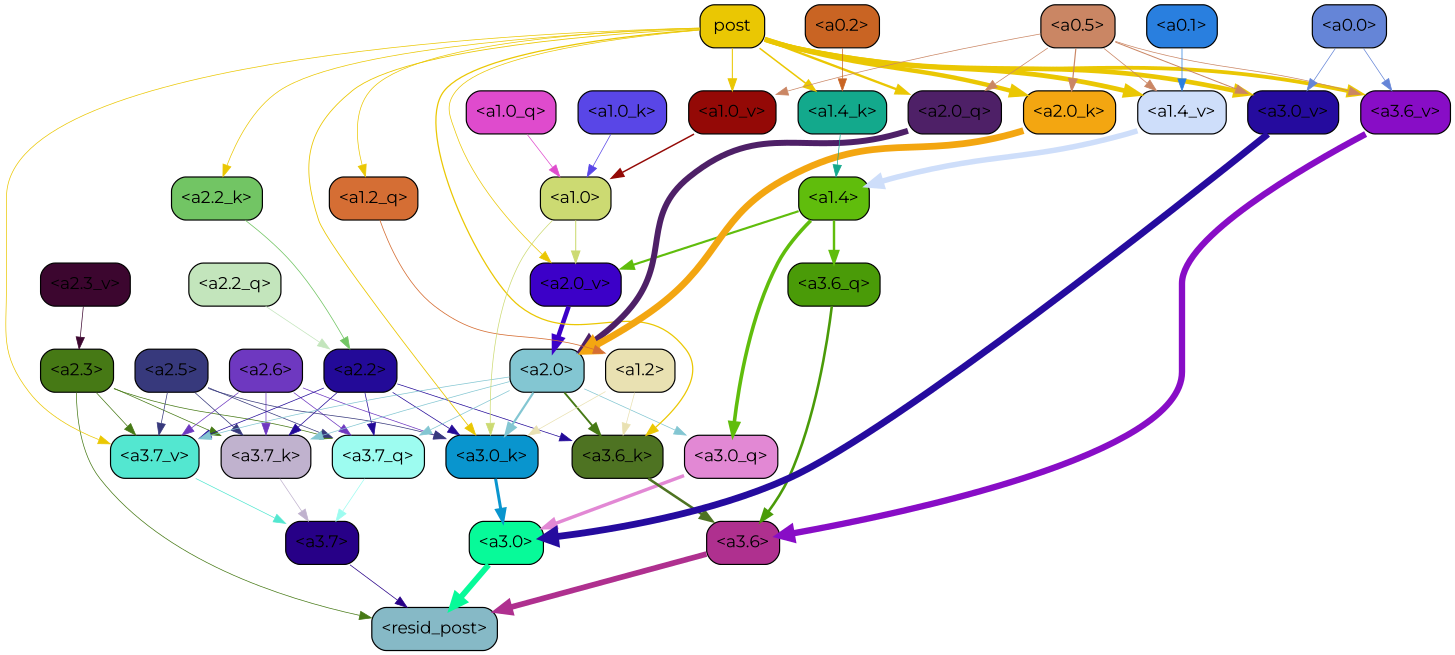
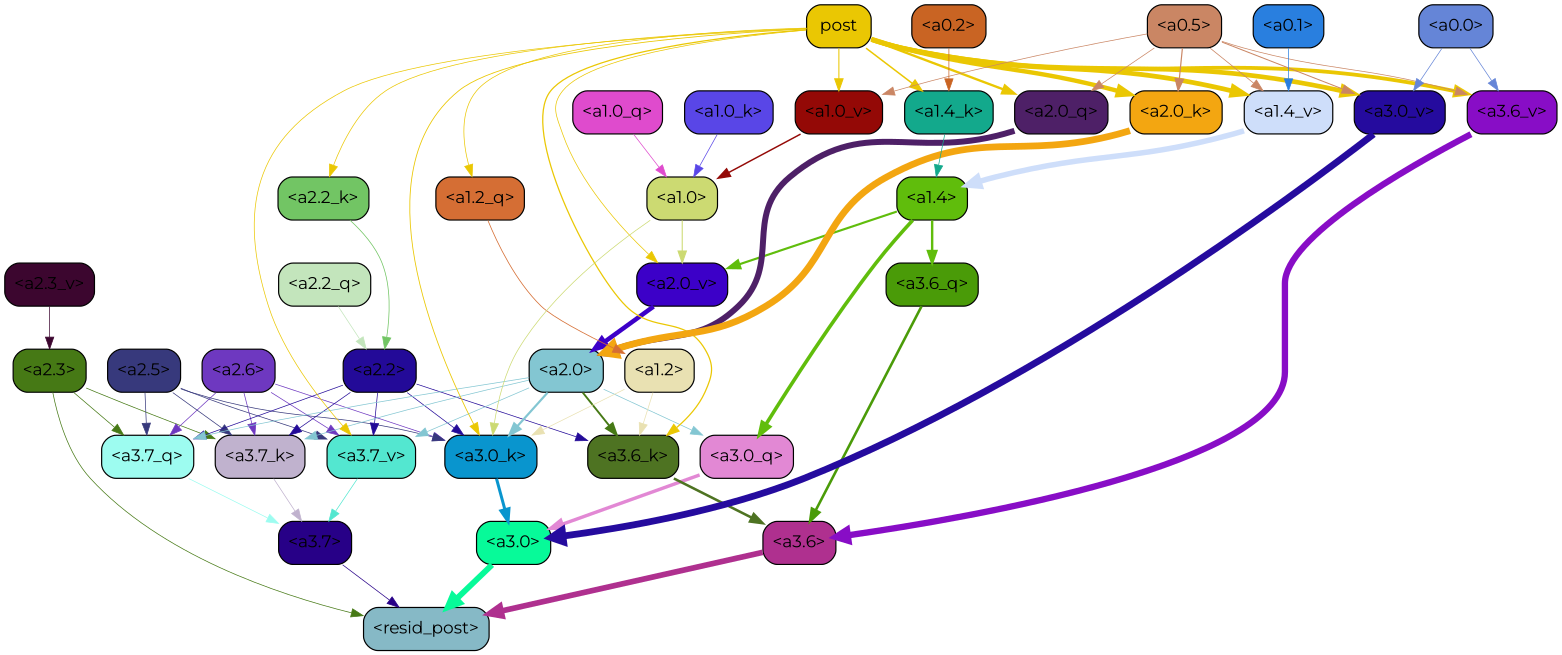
  strict digraph {
    fontname=Montserrat
    splines=true
    node [color=black fontname=Montserrat shape=box style="filled, rounded"]
    edge [color="#eac703" fontname=Montserrat penwidth=0.6]
    "<a3.7>" [fillcolor="#270087"]
    "<resid_post>" [fillcolor="#86b9c6"]
    "<a3.6>" [fillcolor="#af308f"]
    "<a3.0>" [fillcolor="#07fa99"]
    "<a2.3>" [fillcolor="#467915"]
    "<a3.7_q>" [fillcolor="#9dfcf0"]
    "<a3.7_k>" [fillcolor="#c0b2ce"]
    "<a3.7_v>" [fillcolor="#53e7d0"]
    "<a3.6_q>" [fillcolor="#4a9b08"]
    "<a3.0_q>" [fillcolor="#e288d4"]
    "<a3.6_k>" [fillcolor="#4e7322"]
    "<a3.0_k>" [fillcolor="#0995ce"]
    "<a3.6_v>" [fillcolor="#880dc6"]
    "<a3.0_v>" [fillcolor="#250b9e"]
    "<a2.6>" [fillcolor="#6e38c0"]
    "<a2.5>" [fillcolor="#37397c"]
    "<a2.2>" [fillcolor="#230a98"]
    "<a2.0>" [fillcolor="#83c6d2"]
    "<a1.4>" [fillcolor="#60bd0c"]
    "<a2.0_v>" [fillcolor="#3c00c8"]
    "<a1.2>" [fillcolor="#e9e1b2"]
    n22 [fillcolor="#eac703" label=post]
    "<a2.0_q>" [fillcolor="#4e2067"]
    "<a2.2_k>" [fillcolor="#72c564"]
    "<a2.0_k>" [fillcolor="#f3a611"]
    "<a1.2_q>" [fillcolor="#d56e34"]
    "<a1.4_k>" [fillcolor="#13a98c"]
    "<a1.4_v>" [fillcolor="#cedefa"]
    "<a1.0_v>" [fillcolor="#940906"]
    "<a1.0>" [fillcolor="#ccda72"]
    "<a0.5>" [fillcolor="#ca8664"]
    "<a0.0>" [fillcolor="#6585d7"]
    "<a2.2_q>" [fillcolor="#c3e5bc"]
    "<a2.3_v>" [fillcolor="#3c062f"]
    "<a1.0_q>" [fillcolor="#df4bcd"]
    "<a1.0_k>" [fillcolor="#5946e7"]
    "<a0.2>" [fillcolor="#c96423"]
    "<a0.1>" [fillcolor="#297fdf"]
    "<a3.7>" -> "<resid_post>" [color="#270087"]
    "<a3.6>" -> "<resid_post>" [color="#af308f" penwidth=4.751592040061951]
    "<a3.0>" -> "<resid_post>" [color="#07fa99" penwidth=4.904066681861877]
    "<a2.3>" -> "<resid_post>" [color="#467915"]
    "<a2.3>" -> "<a3.7_q>" [color="#467915"]
    "<a2.3>" -> "<a3.7_k>" [color="#467915"]
-   "<a2.3>" -> "<a3.7_v>" [color="#467915"]
    "<a3.7_q>" -> "<a3.7>" [color="#9dfcf0"]
    "<a3.7_k>" -> "<a3.7>" [color="#c0b2ce"]
    "<a3.7_v>" -> "<a3.7>" [color="#53e7d0"]
    "<a3.6_q>" -> "<a3.6>" [color="#4a9b08" penwidth=2.160832464694977]
    "<a3.0_q>" -> "<a3.0>" [color="#e288d4" penwidth=2.870753765106201]
    "<a3.6_k>" -> "<a3.6>" [color="#4e7322" penwidth=2.13908451795578]
    "<a3.0_k>" -> "<a3.0>" [color="#0995ce" penwidth=2.520303964614868]
    "<a3.6_v>" -> "<a3.6>" [color="#880dc6" penwidth=5.297133803367615]
    "<a3.0_v>" -> "<a3.0>" [color="#250b9e" penwidth=5.680712580680847]
    "<a2.6>" -> "<a3.7_q>" [color="#6e38c0"]
    "<a2.6>" -> "<a3.7_k>" [color="#6e38c0"]
    "<a2.6>" -> "<a3.7_v>" [color="#6e38c0"]
    "<a2.6>" -> "<a3.0_k>" [color="#6e38c0"]
    "<a2.5>" -> "<a3.7_q>" [color="#37397c"]
    "<a2.5>" -> "<a3.7_k>" [color="#37397c"]
    "<a2.5>" -> "<a3.7_v>" [color="#37397c"]
    "<a2.5>" -> "<a3.0_k>" [color="#37397c"]
    "<a2.2>" -> "<a3.7_q>" [color="#230a98"]
    "<a2.2>" -> "<a3.7_k>" [color="#230a98"]
    "<a2.2>" -> "<a3.7_v>" [color="#230a98"]
    "<a2.2>" -> "<a3.6_k>" [color="#230a98"]
    "<a2.2>" -> "<a3.0_k>" [color="#230a98"]
    "<a2.0>" -> "<a3.7_q>" [color="#83c6d2"]
    "<a2.0>" -> "<a3.7_k>" [color="#83c6d2"]
    "<a2.0>" -> "<a3.7_v>" [color="#83c6d2"]
    "<a2.0>" -> "<a3.0_q>" [color="#83c6d2"]
    "<a2.0>" -> "<a3.6_k>" [color="#467915" penwidth=1.5897698998451233]
    "<a2.0>" -> "<a3.0_k>" [color="#83c6d2" penwidth=1.8405593037605286]
    "<a1.4>" -> "<a3.6_q>" [color="#60bd0c" penwidth=2.0260728895664215]
    "<a1.4>" -> "<a3.0_q>" [color="#60bd0c" penwidth=3.0185627341270447]
    "<a1.4>" -> "<a2.0_v>" [color="#60bd0c" penwidth=1.7970525026321411]
    "<a2.0_v>" -> "<a2.0>" [color="#3c00c8" penwidth=3.781584322452545]
    "<a1.2>" -> "<a3.6_k>" [color="#e9e1b2"]
    "<a1.2>" -> "<a3.0_k>" [color="#e9e1b2"]
    n22 -> "<a3.7_v>"
    n22 -> "<a3.6_k>" [penwidth=1.046662151813507]
    n22 -> "<a3.0_k>" [penwidth=0.6995279788970947]
    n22 -> "<a3.6_v>" [penwidth=3.1840110421180725]
    n22 -> "<a3.0_v>" [penwidth=3.9005755856633186]
    n22 -> "<a2.0_v>"
    n22 -> "<a2.0_q>" [penwidth=1.9669389724731445]
    n22 -> "<a2.2_k>"
    n22 -> "<a2.0_k>" [penwidth=3.6898754835128784]
    n22 -> "<a1.2_q>"
    n22 -> "<a1.4_k>" [penwidth=1.2758672684431076]
    n22 -> "<a1.4_v>" [penwidth=3.992354243993759]
    n22 -> "<a1.0_v>" [penwidth=0.8768336176872253]
    "<a2.0_q>" -> "<a2.0>" [color="#4e2067" penwidth=5.0040658712387085]
    "<a2.2_k>" -> "<a2.2>" [color="#72c564" penwidth=0.6304321400821209]
    "<a2.0_k>" -> "<a2.0>" [color="#f3a611" penwidth=5.6445024609565735]
    "<a1.2_q>" -> "<a1.2>" [color="#d56e34" penwidth=0.6481351256370544]
    "<a1.4_k>" -> "<a1.4>" [color="#13a98c"]
    "<a1.4_v>" -> "<a1.4>" [color="#cedefa" penwidth=4.602061748504639]
    "<a1.0_v>" -> "<a1.0>" [color="#940906" penwidth=1.227757602930069]
    "<a1.0>" -> "<a3.0_k>" [color="#ccda72"]
    "<a1.0>" -> "<a2.0_v>" [color="#ccda72" penwidth=0.8836666345596313]
    "<a0.5>" -> "<a3.6_v>" [color="#ca8664"]
    "<a0.5>" -> "<a3.0_v>" [color="#ca8664" penwidth=0.8493617177009583]
    "<a0.5>" -> "<a2.0_q>" [color="#ca8664"]
    "<a0.5>" -> "<a2.0_k>" [color="#ca8664" penwidth=0.9942188858985901]
    "<a0.5>" -> "<a1.4_v>" [color="#ca8664" penwidth=0.6379710733890533]
    "<a0.5>" -> "<a1.0_v>" [color="#ca8664"]
    "<a0.0>" -> "<a3.6_v>" [color="#6585d7"]
    "<a0.0>" -> "<a3.0_v>" [color="#6585d7"]
    "<a2.2_q>" -> "<a2.2>" [color="#c3e5bc"]
    "<a2.3_v>" -> "<a2.3>" [color="#3c062f"]
    "<a1.0_q>" -> "<a1.0>" [color="#df4bcd"]
    "<a1.0_k>" -> "<a1.0>" [color="#5946e7"]
    "<a0.2>" -> "<a1.4_k>" [color="#c96423"]
    "<a0.1>" -> "<a1.4_v>" [color="#297fdf"]
  }
